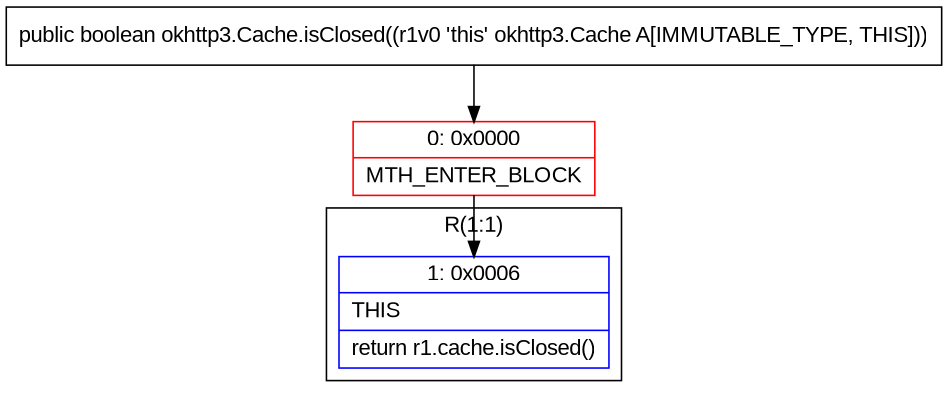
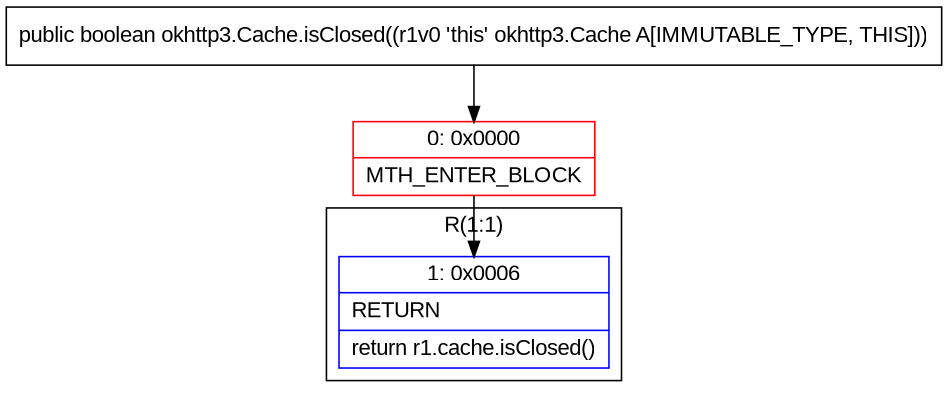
  digraph {
    fontname="Liberation Sans"
    node [shape=record fontname="Liberation Sans"]
    edge [fontname="Liberation Sans"]
-   n1 [color=blue label="{1\:\ 0x0006|THIS\l|return r1.cache.isClosed()\l}"]
+   n1 [color=blue label="{1\:\ 0x0006|RETURN\l|return r1.cache.isClosed()\l}"]
    n2 [color=red label="{0\:\ 0x0000|MTH_ENTER_BLOCK\l}"]
    n3 [label="{public boolean okhttp3.Cache.isClosed((r1v0 'this' okhttp3.Cache A[IMMUTABLE_TYPE, THIS])) }"]
    subgraph cluster_1 {
      label="R(1:1)"
      n1
    }
    n2 -> n1
    n3 -> n2
  }
